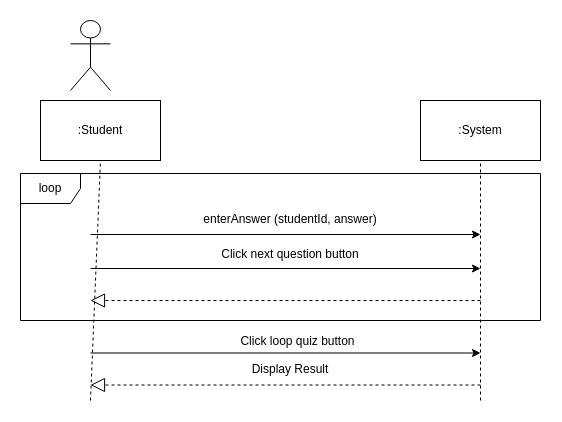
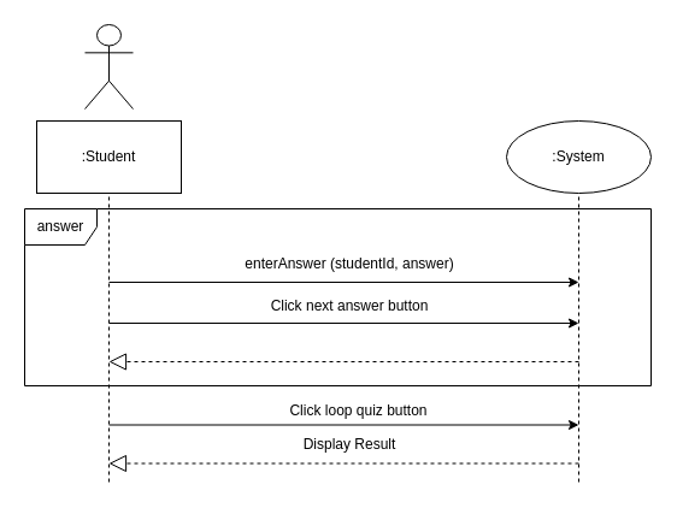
  <mxCell id="0" />
  <mxCell id="1" parent="0" />
- <mxCell id="2" value="loop" style="shape=umlFrame;whiteSpace=wrap;html=1;" parent="1" vertex="1"><mxGeometry x="20" y="173" width="520" height="147" as="geometry" /></mxCell>
+ <mxCell id="2" value="answer" style="shape=umlFrame;whiteSpace=wrap;html=1;" parent="1" vertex="1"><mxGeometry x="20" y="173" width="520" height="147" as="geometry" /></mxCell>
  <mxCell id="3" value="" style="endArrow=none;dashed=1;html=1;entryX=0.5;entryY=1;entryDx=0;entryDy=0;" parent="1" target="5" edge="1"><mxGeometry width="50" height="50" relative="1" as="geometry"><mxPoint x="90" y="400" as="sourcePoint" /><mxPoint x="89.5" y="150" as="targetPoint" /></mxGeometry></mxCell>
  <mxCell id="4" value="Actor" style="shape=umlActor;verticalLabelPosition=bottom;labelBackgroundColor=#ffffff;verticalAlign=top;html=1;outlineConnect=0;noLabel=1;" parent="1" vertex="1"><mxGeometry x="70" y="20" width="40" height="70" as="geometry" /></mxCell>
- <mxCell id="5" value=":Student" style="rounded=0;whiteSpace=wrap;html=1;" parent="1" vertex="1"><mxGeometry x="40" y="100" width="120" height="60" as="geometry" /></mxCell>
- <mxCell id="6" value=":System" style="rounded=0;whiteSpace=wrap;html=1;" parent="1" vertex="1"><mxGeometry x="420" y="100" width="120" height="60" as="geometry" /></mxCell>
+ <mxCell id="5" value=":Student" style="rounded=0;whiteSpace=wrap;html=1;" parent="1" vertex="1"><mxGeometry x="30" y="100" width="120" height="60" as="geometry" /></mxCell>
+ <mxCell id="6" value=":System" style="ellipse;whiteSpace=wrap;html=1;" parent="1" vertex="1"><mxGeometry x="420" y="100" width="120" height="60" as="geometry" /></mxCell>
  <mxCell id="7" value="" style="endArrow=none;dashed=1;html=1;entryX=0.5;entryY=1;entryDx=0;entryDy=0;" parent="1" target="6" edge="1"><mxGeometry width="50" height="50" relative="1" as="geometry"><mxPoint x="480" y="400" as="sourcePoint" /><mxPoint x="520" y="170" as="targetPoint" /></mxGeometry></mxCell>
  <mxCell id="8" value="" style="endArrow=classic;html=1;fontSize=12;" parent="1" edge="1"><mxGeometry width="50" height="50" relative="1" as="geometry"><mxPoint x="90" y="234" as="sourcePoint" /><mxPoint x="480" y="234" as="targetPoint" /></mxGeometry></mxCell>
  <mxCell id="9" value="enterAnswer (studentId, answer)" style="text;align=center;fontStyle=0;verticalAlign=middle;spacingLeft=3;spacingRight=3;strokeColor=none;rotatable=0;points=[[0,0.5],[1,0.5]];portConstraint=eastwest;fontSize=12;" parent="1" vertex="1"><mxGeometry x="250" y="217" width="80" as="geometry" /></mxCell>
  <mxCell id="10" value="" style="endArrow=classic;html=1;fontSize=12;" parent="1" edge="1"><mxGeometry width="50" height="50" relative="1" as="geometry"><mxPoint x="90" y="268" as="sourcePoint" /><mxPoint x="480" y="268" as="targetPoint" /></mxGeometry></mxCell>
- <mxCell id="11" value="Click next question button" style="text;align=center;fontStyle=0;verticalAlign=middle;spacingLeft=3;spacingRight=3;strokeColor=none;rotatable=0;points=[[0,0.5],[1,0.5]];portConstraint=eastwest;fontSize=12;" parent="1" vertex="1"><mxGeometry x="250" y="252" width="80" as="geometry" /></mxCell>
+ <mxCell id="11" value="Click next answer button" style="text;align=center;fontStyle=0;verticalAlign=middle;spacingLeft=3;spacingRight=3;strokeColor=none;rotatable=0;points=[[0,0.5],[1,0.5]];portConstraint=eastwest;fontSize=12;" parent="1" vertex="1"><mxGeometry x="250" y="252" width="80" as="geometry" /></mxCell>
  <mxCell id="12" value="Display Result&#10;" style="text;align=center;fontStyle=0;verticalAlign=middle;spacingLeft=3;spacingRight=3;strokeColor=none;rotatable=0;points=[[0,0.5],[1,0.5]];portConstraint=eastwest;fontSize=12;" parent="1" vertex="1"><mxGeometry x="250" y="369.5" width="80" height="10" as="geometry" /></mxCell>
  <mxCell id="13" value="" style="endArrow=block;dashed=1;endFill=0;endSize=12;html=1;" parent="1" edge="1"><mxGeometry width="160" relative="1" as="geometry"><mxPoint x="480" y="300" as="sourcePoint" /><mxPoint x="90" y="300" as="targetPoint" /></mxGeometry></mxCell>
  <mxCell id="14" value="" style="endArrow=block;dashed=1;endFill=0;endSize=12;html=1;" parent="1" edge="1"><mxGeometry width="160" relative="1" as="geometry"><mxPoint x="480" y="384.5" as="sourcePoint" /><mxPoint x="90" y="384.5" as="targetPoint" /></mxGeometry></mxCell>
  <mxCell id="15" value="" style="endArrow=classic;html=1;fontSize=12;" parent="1" edge="1"><mxGeometry width="50" height="50" relative="1" as="geometry"><mxPoint x="90" y="352.5" as="sourcePoint" /><mxPoint x="480" y="352.5" as="targetPoint" /></mxGeometry></mxCell>
  <mxCell id="16" value="Click loop quiz button" style="text;align=center;fontStyle=0;verticalAlign=middle;spacingLeft=3;spacingRight=3;strokeColor=none;rotatable=0;points=[[0,0.5],[1,0.5]];portConstraint=eastwest;fontSize=12;" parent="1" vertex="1"><mxGeometry x="257.5" y="339" width="80" as="geometry" /></mxCell>
